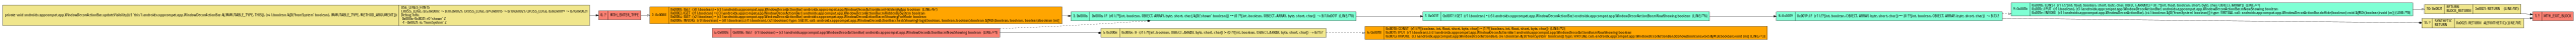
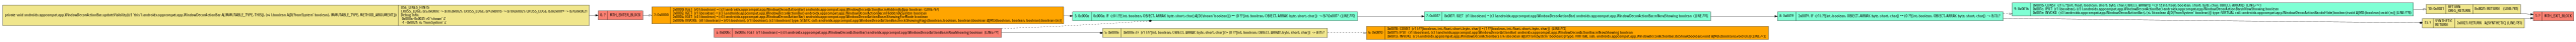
  digraph {
    fontname="Fira Sans"
    rankdir=LR
    node [fillcolor=aquamarine fontname="Fira Sans" shape=record style=filled]
    edge [arrowhead=normal fontname="Fira Sans"]
-   n1 [fillcolor=salmon label="{0\:\ ?|MTH_ENTER_TYPE\l}"]
+   n1 [fillcolor=salmon label="{0\:\ ?|MTH_ENTER_BLOCK\l}"]
    n2 [fillcolor=orange label="{2\:\ 0x0000|0x0000: IGET  (r0 I:boolean) = (r3 I:androidx.appcompat.app.WindowDecorActionBar) androidx.appcompat.app.WindowDecorActionBar.mHiddenByApp boolean  (LINE:767)\l0x0002: IGET  (r1 I:boolean) = (r3 I:androidx.appcompat.app.WindowDecorActionBar) androidx.appcompat.app.WindowDecorActionBar.mHiddenBySystem boolean \l0x0004: IGET  (r2 I:boolean) = (r3 I:androidx.appcompat.app.WindowDecorActionBar) androidx.appcompat.app.WindowDecorActionBar.mShowingForMode boolean \l0x0006: INVOKE  (r0 I:boolean) = (r0 I:boolean), (r1 I:boolean), (r2 I:boolean) type: STATIC call: androidx.appcompat.app.WindowDecorActionBar.checkShowingFlags(boolean, boolean, boolean):boolean A[MD:(boolean, boolean, boolean):boolean (m)]\l}"]
    n3 [label="{3\:\ 0x000a|0x000a: IF  (r0 I:??[int, boolean, OBJECT, ARRAY, byte, short, char] A[D('shown' boolean)]) == (0 ??[int, boolean, OBJECT, ARRAY, byte, short, char])  \-\> B:7:0x0017  (LINE:770)\l}"]
    n4 [label="{7\:\ 0x0017|0x0017: IGET  (r1 I:boolean) = (r3 I:androidx.appcompat.app.WindowDecorActionBar) androidx.appcompat.app.WindowDecorActionBar.mNowShowing boolean  (LINE:776)\l}"]
    n5 [fillcolor=salmon label="{4\:\ 0x000c|0x000c: IGET  (r1 I:boolean) = (r3 I:androidx.appcompat.app.WindowDecorActionBar) androidx.appcompat.app.WindowDecorActionBar.mNowShowing boolean  (LINE:771)\l}"]
    n6 [fillcolor=khaki label="{5\:\ 0x000e|0x000e: IF  (r1 I:??[int, boolean, OBJECT, ARRAY, byte, short, char]) != (0 ??[int, boolean, OBJECT, ARRAY, byte, short, char])  \-\> B:11:? \l}"]
    n7 [label="{8\:\ 0x0019|0x0019: IF  (r1 I:??[int, boolean, OBJECT, ARRAY, byte, short, char]) == (0 ??[int, boolean, OBJECT, ARRAY, byte, short, char])  \-\> B:13:? \l}"]
    n8 [fillcolor=orange label="{6\:\ 0x0010|0x0010: CONST  (r1 I:??[boolean, int, float, short, byte, char]) = (1 ??[boolean, int, float, short, byte, char])  (LINE:772)\l0x0011: IPUT  (r1 I:boolean), (r3 I:androidx.appcompat.app.WindowDecorActionBar) androidx.appcompat.app.WindowDecorActionBar.mNowShowing boolean \l0x0013: INVOKE  (r3 I:androidx.appcompat.app.WindowDecorActionBar), (r4 I:boolean A[D('fromSystem' boolean)]) type: VIRTUAL call: androidx.appcompat.app.WindowDecorActionBar.doShow(boolean):void A[MD:(boolean):void (m)] (LINE:773)\l}"]
    n9 [fillcolor=salmon label="{1\:\ ?|MTH_EXIT_BLOCK\l}"]
    n10 [label="{9\:\ 0x001b|0x001b: CONST  (r1 I:??[int, float, boolean, short, byte, char, OBJECT, ARRAY]) = (0 ??[int, float, boolean, short, byte, char, OBJECT, ARRAY])  (LINE:777)\l0x001c: IPUT  (r1 I:boolean), (r3 I:androidx.appcompat.app.WindowDecorActionBar) androidx.appcompat.app.WindowDecorActionBar.mNowShowing boolean \l0x001e: INVOKE  (r3 I:androidx.appcompat.app.WindowDecorActionBar), (r4 I:boolean A[D('fromSystem' boolean)]) type: VIRTUAL call: androidx.appcompat.app.WindowDecorActionBar.doHide(boolean):void A[MD:(boolean):void (m)] (LINE:778)\l}"]
    n11 [fillcolor=khaki label="{13\:\ ?|SYNTHETIC\lRETURN\l|0x0021: RETURN   A[SYNTHETIC] (LINE:781)\l}"]
-   n12 [fillcolor=khaki label="{10\:\ 0x0021|RETURN\lBLOCK_RETURN\l|0x0021: RETURN    (LINE:781)\l}"]
+   n12 [fillcolor=khaki label="{10\:\ 0x0021|RETURN\lORIG_RETURN\l|0x0021: RETURN    (LINE:781)\l}"]
    n13 [fillcolor=khaki label="{private void androidx.appcompat.app.WindowDecorActionBar.updateVisibility((r3 'this' I:androidx.appcompat.app.WindowDecorActionBar A[IMMUTABLE_TYPE, THIS]), (r4 I:boolean A[D('fromSystem' boolean), IMMUTABLE_TYPE, METHOD_ARGUMENT]))  | USE_LINES_HINTS\lCROSS_EDGE: B:5:0x000e \-\> B:10:0x0021, CROSS_EDGE: B:9:0x001b \-\> B:10:0x0021, CROSS_EDGE: B:8:0x0019 \-\> B:10:0x0021\lDebug Info:\l  0x000a\-0x0021: r0 'shown' Z\l  \-1 \-0x0021: r4 'fromSystem' Z\l}"]
    n1 -> n2 [arrowhead=onormal]
    n2 -> n3
    n3 -> n4
    n4 -> n7
    n5 -> n3 [arrowhead=diamond style=dashed]
    n5 -> n6 [arrowhead=diamond]
    n6 -> n8 [arrowhead=onormal style=dashed]
    n7 -> n10 [arrowhead=onormal style=dashed]
    n7 -> n11 [arrowhead=diamond]
    n10 -> n12 [arrowhead=onormal]
    n11 -> n9
    n12 -> n9
    n13 -> n1
  }
